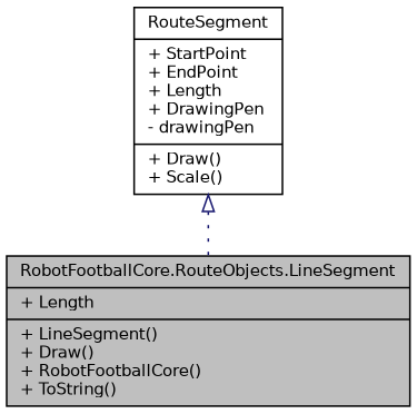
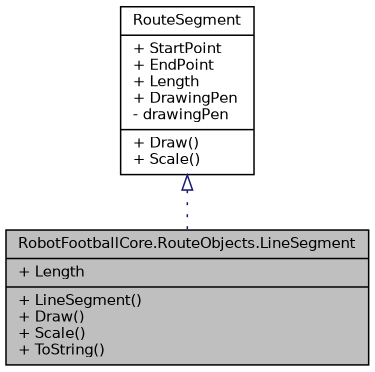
  digraph {
    node [color=black fontname=Helvetica fontsize=10 shape=record style=filled]
-   n1 [fillcolor=grey75 fontcolor=black height=0.2 label="{RobotFootballCore.RouteObjects.LineSegment\n|+ Length\l|+ LineSegment()\l+ Draw()\l+ RobotFootballCore()\l+ ToString()\l}" width=0.4]
+   n1 [fillcolor=grey75 fontcolor=black height=0.2 label="{RobotFootballCore.RouteObjects.LineSegment\n|+ Length\l|+ LineSegment()\l+ Draw()\l+ Scale()\l+ ToString()\l}" width=0.4]
    n2 [fillcolor=white height=0.2 label="{RouteSegment\n|+ StartPoint\l+ EndPoint\l+ Length\l+ DrawingPen\l- drawingPen\l|+ Draw()\l+ Scale()\l}" width=0.4]
    n2 -> n1 [arrowtail=onormal color=midnightblue dir=back fontname=Helvetica fontsize=10 labelfontname=Helvetica labelfontsize=10 style=dotted]
  }
